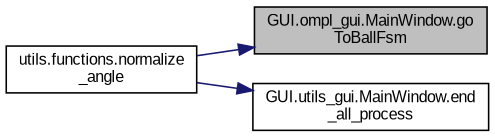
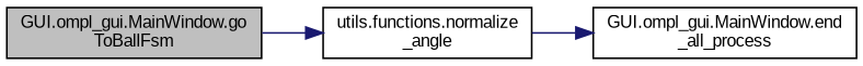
  digraph {
    fontname="Liberation Sans"
    rankdir=LR
    node [color=black fillcolor=white fontname="Liberation Sans" fontsize=10 shape=record style=filled]
    edge [color=midnightblue fontname="Liberation Sans" fontsize=10 labelfontname=Helvetica labelfontsize=10 style=solid]
    n1 [fillcolor=grey75 fontcolor=black height=0.2 label="GUI.ompl_gui.MainWindow.go\lToBallFsm" width=0.4]
    n2 [height=0.2 label="utils.functions.normalize\l_angle" width=0.4]
-   n3 [height=0.2 label="GUI.utils_gui.MainWindow.end\l_all_process" width=0.4]
-   n2 -> n1
+   n3 [height=0.2 label="GUI.ompl_gui.MainWindow.end\l_all_process" width=0.4]
+   n1 -> n2
    n2 -> n3
  }
